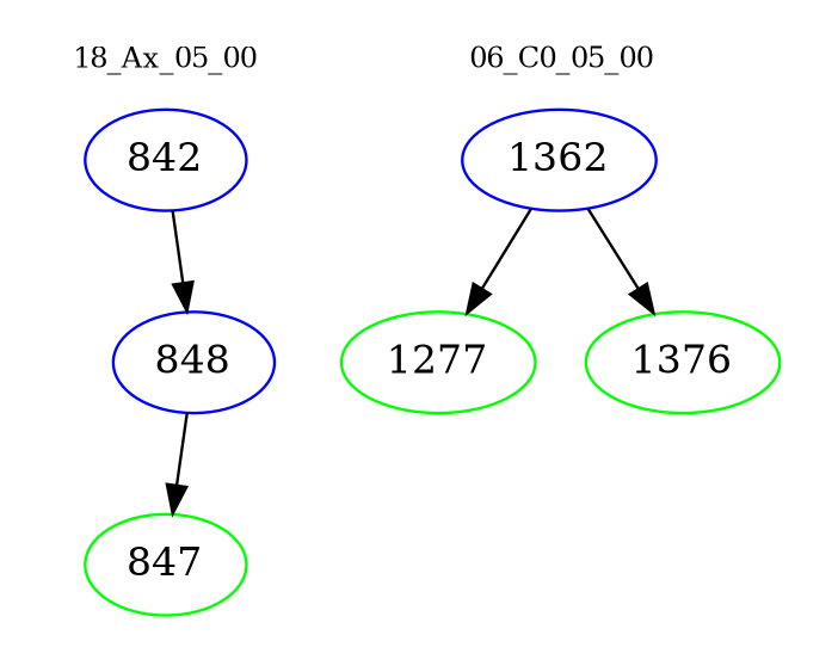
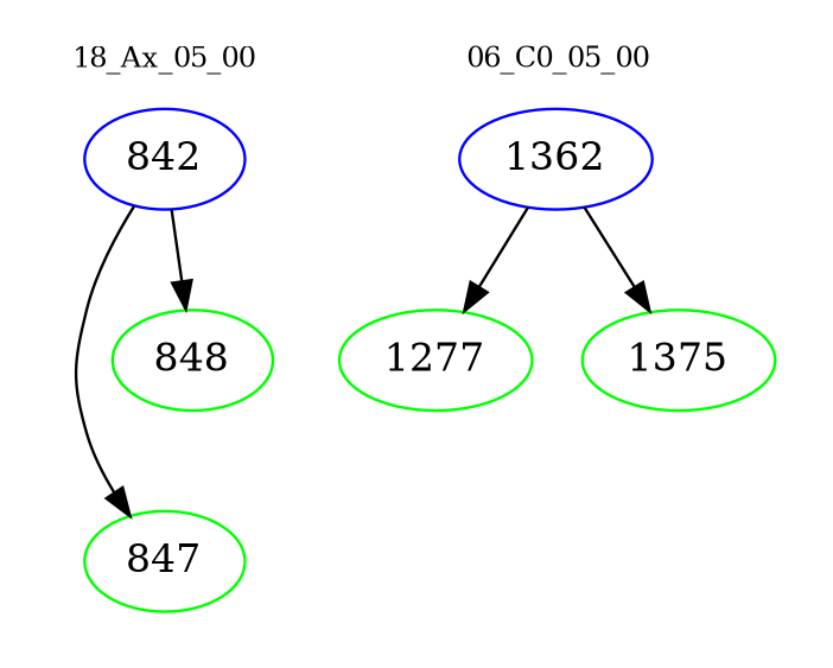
  digraph {
    node [color=green]
    edge [color=black]
    n1 [color=blue label=842]
    n2 [label=847]
-   n3 [color=blue label=848]
+   n3 [label=848]
    n4 [color=blue label=1362]
    n5 [label=1277]
-   n6 [label=1376]
+   n6 [label=1375]
    subgraph cluster_1 {
      color=white
      fontsize=10
      label="18_Ax_05_00"
      n1
      n2
      n3
    }
    subgraph cluster_2 {
      color=white
      fontsize=10
      label="06_C0_05_00"
      n4
      n5
      n6
    }
-   n3 -> n2
+   n1 -> n2
    n1 -> n3
    n4 -> n5
    n4 -> n6
  }
